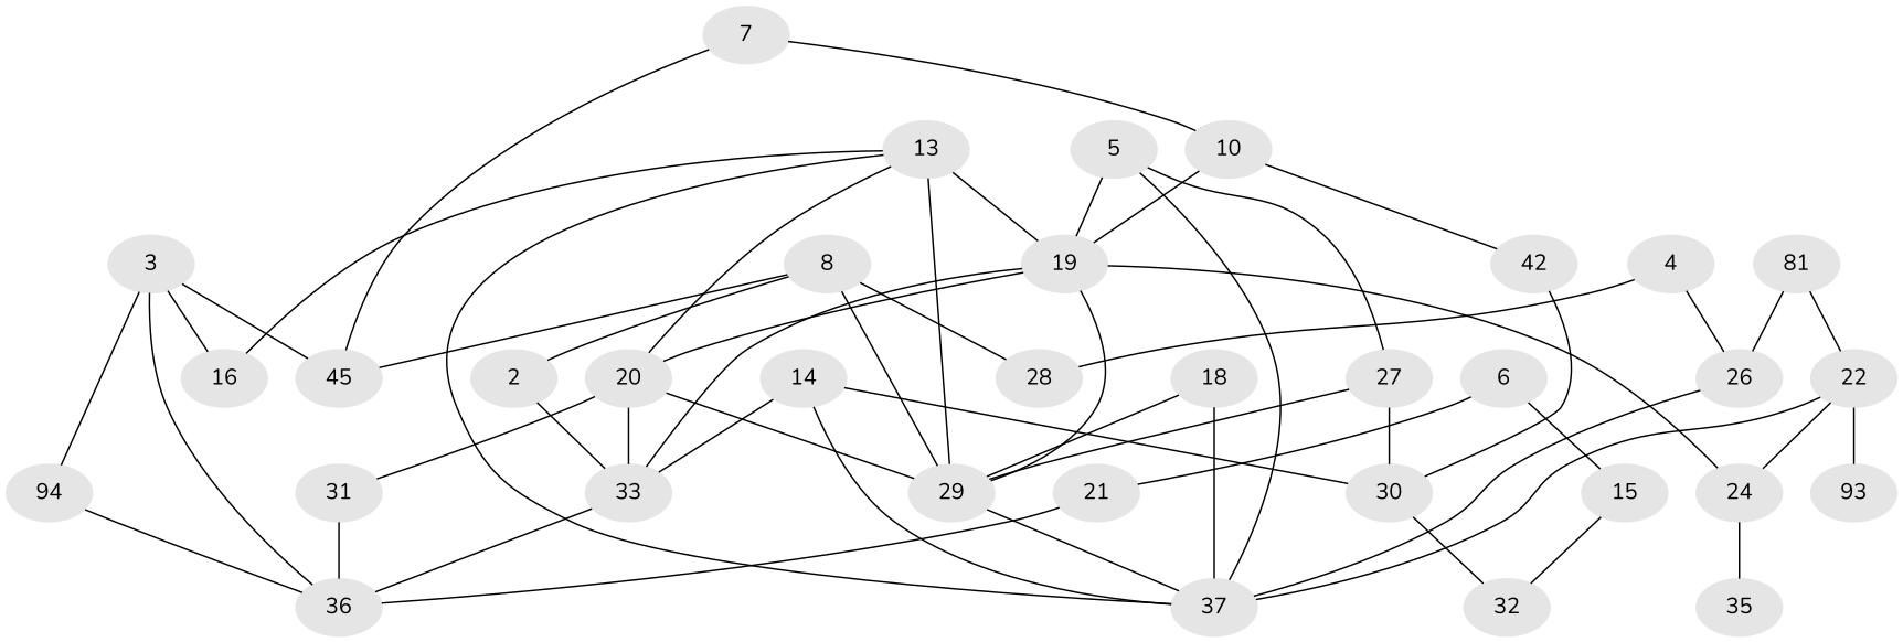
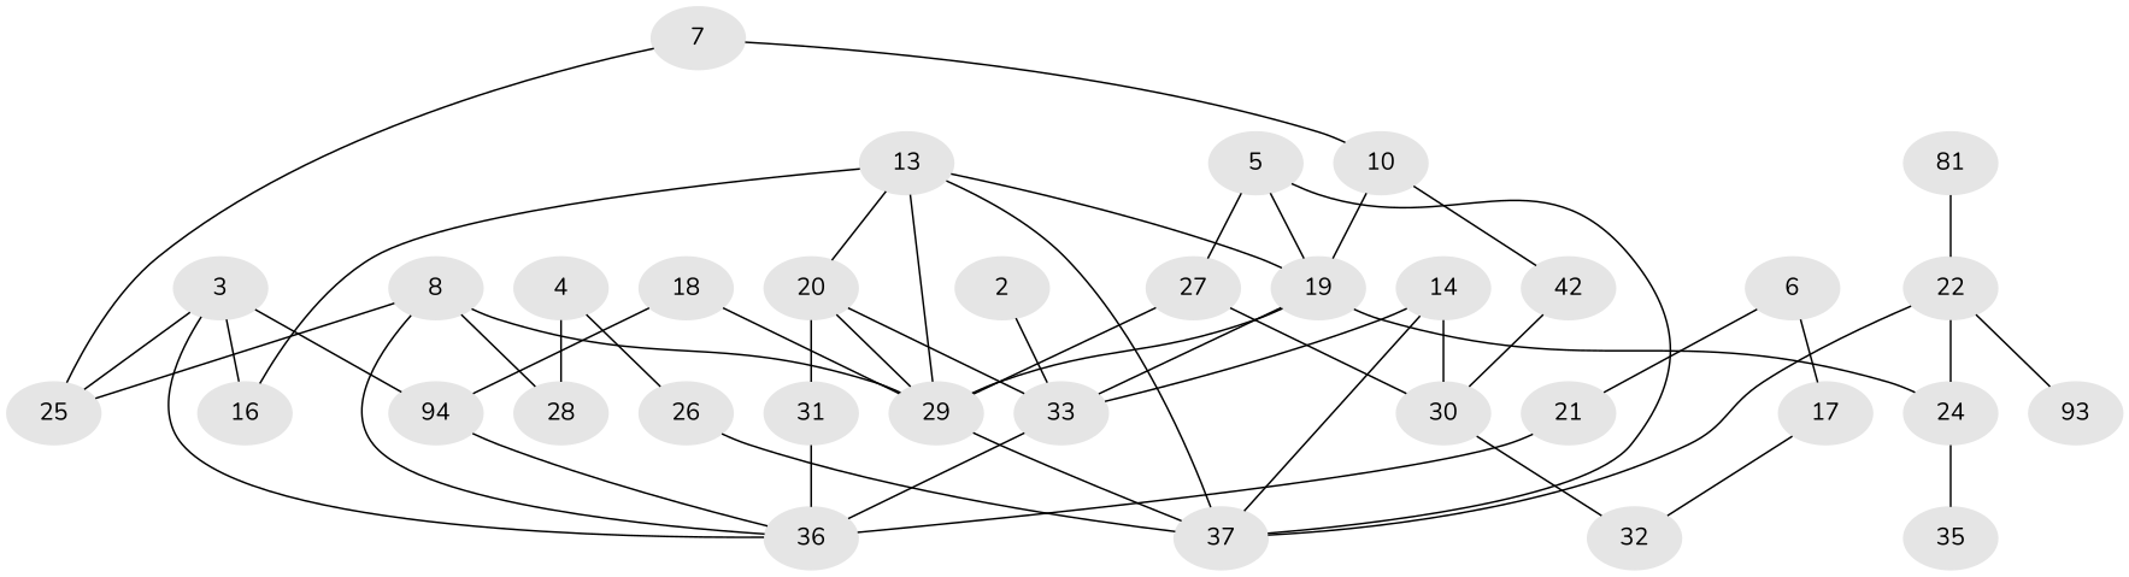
  graph {
    fontname=Nunito
    node [color=gray90 fontname=Nunito style=filled]
    edge [fontname=Nunito weight=1.0]
    2
    33
    36
    3
    16
-   25 [label=45]
+   25
    n7 [label=94]
    4
    26
    28
    37
    5
    19
    27
    20
    29
    24
    30
    6
-   15
+   15 [label=17]
    21
    32
    7
    10
    n25 [label=42]
    8
    31
    n28 [label=81]
    22
    n30 [label=93]
    13
    14
    18
    35
    2 -- 33
    33 -- 36
    3 -- 36
    3 -- 16
    3 -- 25
    3 -- n7
    n7 -- 36
    4 -- 26
    4 -- 28
    26 -- 37
    5 -- 37
    5 -- 19
    5 -- 27
    19 -- 33
-   19 -- 20
    19 -- 29
    19 -- 24
    27 -- 29
    27 -- 30
    20 -- 33
    20 -- 29 [weight=2.0]
    20 -- 31
    29 -- 37
    24 -- 35 [weight=2.0]
    30 -- 32
    6 -- 15
    6 -- 21
    15 -- 32
    21 -- 36
    7 -- 25
    7 -- 10
    10 -- 19
    10 -- n25
    n25 -- 30
-   8 -- 2
+   8 -- 36
    8 -- 25
    8 -- 28
    8 -- 29
    31 -- 36 [weight=2.0]
-   n28 -- 26
    n28 -- 22
    22 -- 37
    22 -- 24
    22 -- n30
    13 -- 16 [weight=2.0]
    13 -- 37
    13 -- 19 [weight=2.0]
    13 -- 20
    13 -- 29 [weight=2.0]
    14 -- 33
    14 -- 37
    14 -- 30
-   18 -- 37
+   18 -- n7
    18 -- 29
  }
